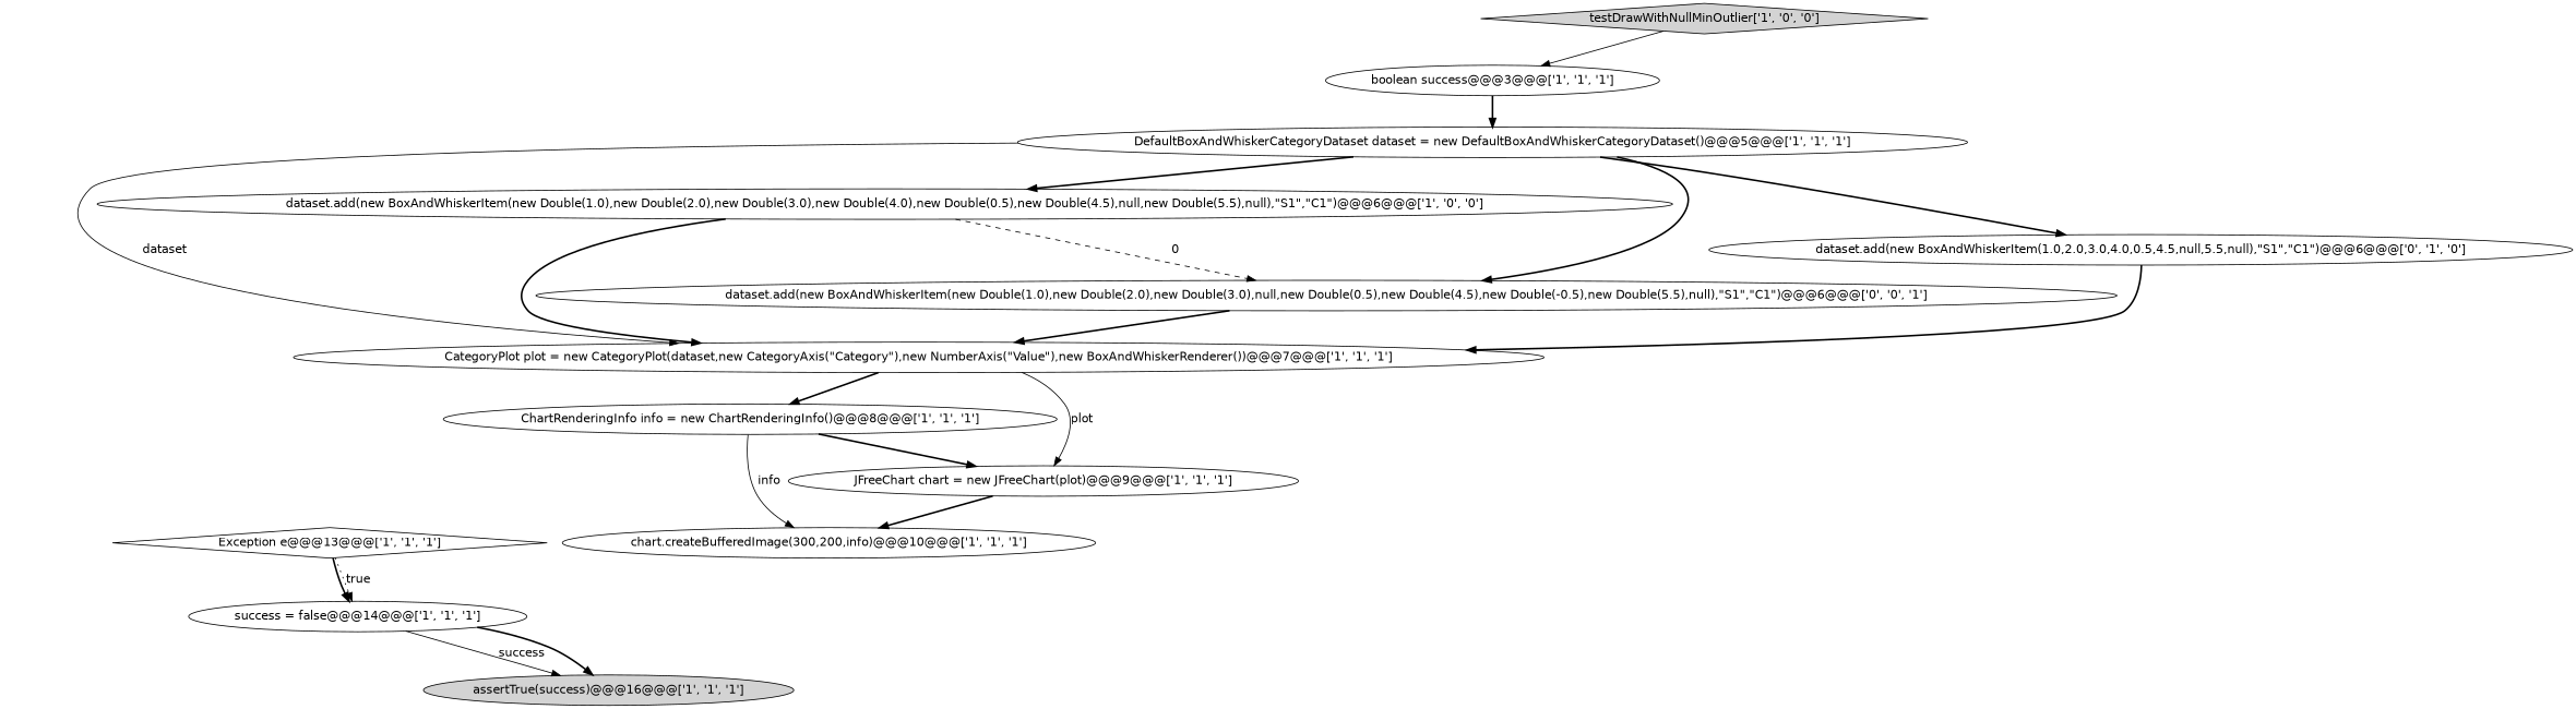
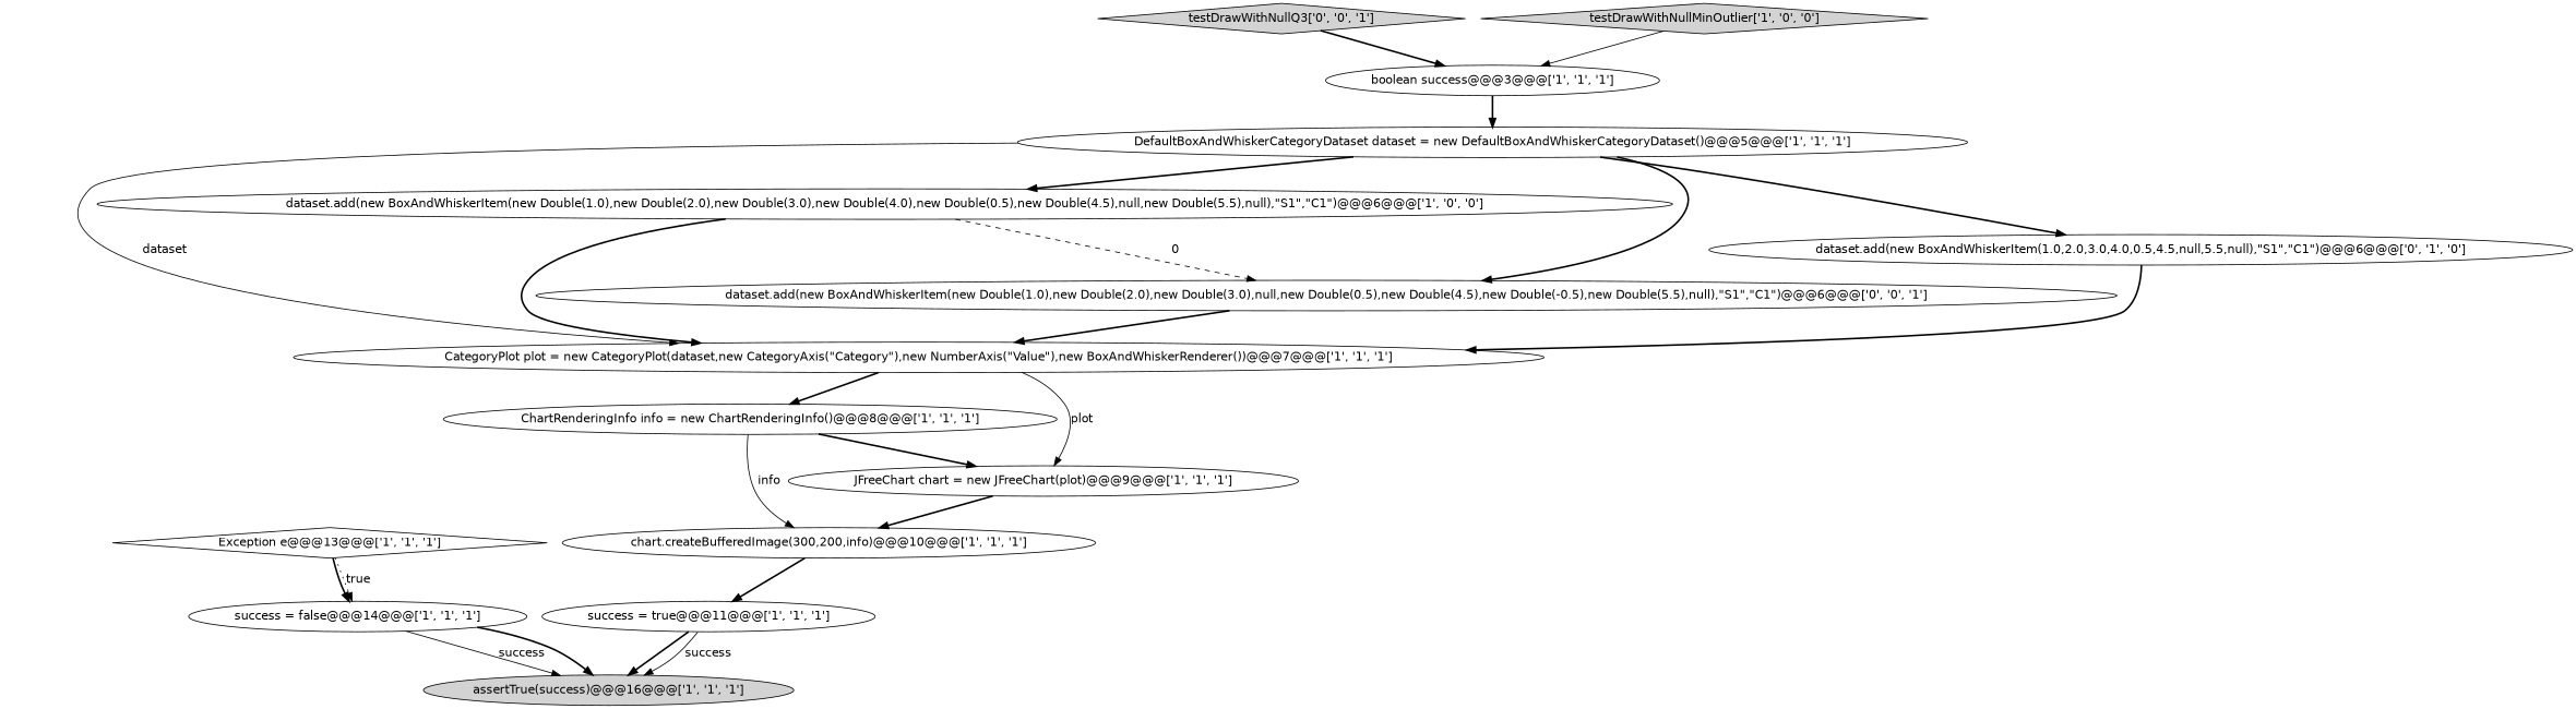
  digraph {
    fontname="DejaVu Sans"
    node [fillcolor=white fontname="DejaVu Sans" shape=ellipse style=filled]
    edge [fontname="DejaVu Sans" style=bold]
    n1 [label="boolean success@@@3@@@['1', '1', '1']"]
    n2 [label="DefaultBoxAndWhiskerCategoryDataset dataset = new DefaultBoxAndWhiskerCategoryDataset()@@@5@@@['1', '1', '1']"]
    n3 [label="ChartRenderingInfo info = new ChartRenderingInfo()@@@8@@@['1', '1', '1']"]
    n4 [label="JFreeChart chart = new JFreeChart(plot)@@@9@@@['1', '1', '1']"]
    n5 [label="chart.createBufferedImage(300,200,info)@@@10@@@['1', '1', '1']"]
+   n6 [label="success = true@@@11@@@['1', '1', '1']"]
    n7 [fillcolor=lightgray label="assertTrue(success)@@@16@@@['1', '1', '1']"]
    n8 [label="CategoryPlot plot = new CategoryPlot(dataset,new CategoryAxis(\"Category\"),new NumberAxis(\"Value\"),new BoxAndWhiskerRenderer())@@@7@@@['1', '1', '1']"]
    n9 [label="Exception e@@@13@@@['1', '1', '1']" shape=diamond]
    n10 [label="success = false@@@14@@@['1', '1', '1']"]
    n11 [label="dataset.add(new BoxAndWhiskerItem(new Double(1.0),new Double(2.0),new Double(3.0),new Double(4.0),new Double(0.5),new Double(4.5),null,new Double(5.5),null),\"S1\",\"C1\")@@@6@@@['1', '0', '0']"]
    n12 [label="dataset.add(new BoxAndWhiskerItem(new Double(1.0),new Double(2.0),new Double(3.0),null,new Double(0.5),new Double(4.5),new Double(-0.5),new Double(5.5),null),\"S1\",\"C1\")@@@6@@@['0', '0', '1']"]
    n13 [label="dataset.add(new BoxAndWhiskerItem(1.0,2.0,3.0,4.0,0.5,4.5,null,5.5,null),\"S1\",\"C1\")@@@6@@@['0', '1', '0']"]
+   n14 [fillcolor=lightgray label="testDrawWithNullQ3['0', '0', '1']" shape=diamond]
    n15 [fillcolor=lightgray label="testDrawWithNullMinOutlier['1', '0', '0']" shape=diamond]
    n1 -> n2
    n2 -> n8 [label=dataset style=solid]
    n2 -> n11
    n2 -> n12
    n2 -> n13
    n3 -> n4
    n3 -> n5 [label=info style=solid]
    n4 -> n5
+   n5 -> n6
+   n6 -> n7
+   n6 -> n7 [label=success style=solid]
    n8 -> n3
    n8 -> n4 [label=plot style=solid]
    n9 -> n10 [label=true style=dotted]
    n9 -> n10
    n10 -> n7 [label=success style=solid]
    n10 -> n7
    n11 -> n8
    n11 -> n12 [label=0 style=dashed]
    n12 -> n8
    n13 -> n8
+   n14 -> n1
    n15 -> n1 [style=solid]
  }
